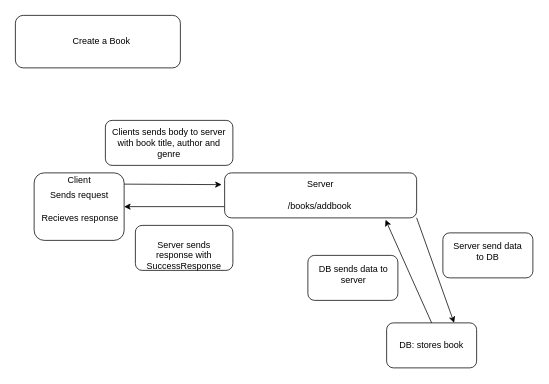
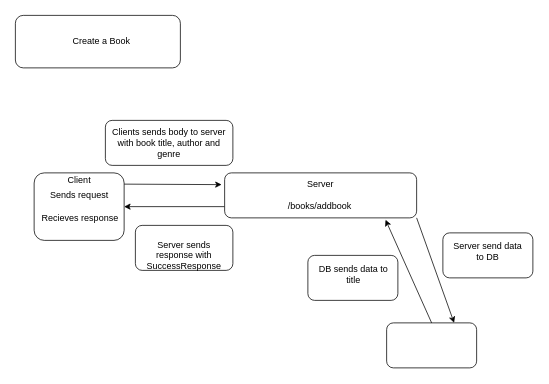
  <mxCell id="0" />
  <mxCell id="1" parent="0" />
  <mxCell id="2" value="" style="rounded=1;whiteSpace=wrap;html=1;" parent="1" vertex="1"><mxGeometry width="220" height="70" as="geometry" x="20" y="20" /></mxCell>
  <mxCell id="3" value="Create a Book" style="text;html=1;strokeColor=none;fillColor=none;align=center;verticalAlign=middle;whiteSpace=wrap;rounded=0;" parent="1" vertex="1"><mxGeometry x="50" y="40" width="170" height="30" as="geometry" /></mxCell>
  <mxCell id="4" style="edgeStyle=none;html=1;exitX=1;exitY=0.25;exitDx=0;exitDy=0;" parent="1" edge="1"><mxGeometry relative="1" as="geometry"><mxPoint x="295" y="245.667" as="targetPoint" /><mxPoint x="165" y="245" as="sourcePoint" /></mxGeometry></mxCell>
  <mxCell id="5" value="" style="rounded=1;whiteSpace=wrap;html=1;" parent="1" vertex="1"><mxGeometry x="45" y="230" width="120" height="90" as="geometry" /></mxCell>
  <mxCell id="6" value="Sends request" style="text;html=1;strokeColor=none;fillColor=none;align=center;verticalAlign=middle;whiteSpace=wrap;rounded=0;" parent="1" vertex="1"><mxGeometry x="57.5" y="250" width="95" height="20" as="geometry" /></mxCell>
  <mxCell id="7" style="edgeStyle=none;html=1;exitX=0;exitY=0.75;exitDx=0;exitDy=0;entryX=1;entryY=0.75;entryDx=0;entryDy=0;" parent="1" source="9" edge="1"><mxGeometry relative="1" as="geometry"><mxPoint x="165" y="275" as="targetPoint" /></mxGeometry></mxCell>
  <mxCell id="8" style="edgeStyle=none;html=1;exitX=1;exitY=1;exitDx=0;exitDy=0;entryX=0.75;entryY=0;entryDx=0;entryDy=0;" parent="1" source="9" target="12" edge="1"><mxGeometry relative="1" as="geometry" /></mxCell>
  <mxCell id="9" value="" style="rounded=1;whiteSpace=wrap;html=1;" parent="1" vertex="1"><mxGeometry x="299" y="230" width="256" height="60" as="geometry" /></mxCell>
  <mxCell id="10" value="/books/addbook" style="text;html=1;strokeColor=none;fillColor=none;align=center;verticalAlign=middle;whiteSpace=wrap;rounded=0;" parent="1" vertex="1"><mxGeometry x="396" y="260" width="60" height="30" as="geometry" /></mxCell>
  <mxCell id="11" style="edgeStyle=none;html=1;exitX=0.5;exitY=0;exitDx=0;exitDy=0;entryX=0.838;entryY=1.042;entryDx=0;entryDy=0;entryPerimeter=0;" parent="1" source="12" target="9" edge="1"><mxGeometry relative="1" as="geometry" /></mxCell>
  <mxCell id="12" value="" style="rounded=1;whiteSpace=wrap;html=1;" parent="1" vertex="1"><mxGeometry x="515" y="430" width="120" height="60" as="geometry" /></mxCell>
- <mxCell id="13" value="DB: stores book" style="text;html=1;strokeColor=none;fillColor=none;align=center;verticalAlign=middle;whiteSpace=wrap;rounded=0;" parent="1" vertex="1"><mxGeometry x="525" y="445" width="100" height="30" as="geometry" /></mxCell>
  <mxCell id="14" value="Client" style="text;html=1;strokeColor=none;fillColor=none;align=center;verticalAlign=middle;whiteSpace=wrap;rounded=0;" parent="1" vertex="1"><mxGeometry x="77.5" y="220" width="55" height="40" as="geometry" /></mxCell>
  <mxCell id="15" value="Server" style="text;html=1;strokeColor=none;fillColor=none;align=center;verticalAlign=middle;whiteSpace=wrap;rounded=0;" parent="1" vertex="1"><mxGeometry x="397" y="230" width="60" height="30" as="geometry" /></mxCell>
  <mxCell id="16" value="" style="rounded=1;whiteSpace=wrap;html=1;" parent="1" vertex="1"><mxGeometry x="140" y="160" width="170" height="60" as="geometry" /></mxCell>
  <mxCell id="17" value="Clients sends body to server with book title, author and genre" style="text;html=1;strokeColor=none;fillColor=none;align=center;verticalAlign=middle;whiteSpace=wrap;rounded=0;" parent="1" vertex="1"><mxGeometry x="145" y="175" width="160" height="30" as="geometry" /></mxCell>
  <mxCell id="18" value="" style="rounded=1;whiteSpace=wrap;html=1;" parent="1" vertex="1"><mxGeometry x="180" y="300" width="130" height="60" as="geometry" /></mxCell>
  <mxCell id="19" value="Server sends response with SuccessResponse" style="text;html=1;strokeColor=none;fillColor=none;align=center;verticalAlign=middle;whiteSpace=wrap;rounded=0;" parent="1" vertex="1"><mxGeometry x="200" y="325" width="90" height="30" as="geometry" /></mxCell>
  <mxCell id="20" value="Recieves response" style="text;html=1;strokeColor=none;fillColor=none;align=center;verticalAlign=middle;whiteSpace=wrap;rounded=0;" parent="1" vertex="1"><mxGeometry x="50" y="280" width="112.5" height="20" as="geometry" /></mxCell>
  <mxCell id="21" value="" style="rounded=1;whiteSpace=wrap;html=1;" parent="1" vertex="1"><mxGeometry x="590" y="310" width="120" height="60" as="geometry" /></mxCell>
  <mxCell id="22" value="Server send data to DB" style="text;html=1;strokeColor=none;fillColor=none;align=center;verticalAlign=middle;whiteSpace=wrap;rounded=0;" parent="1" vertex="1"><mxGeometry x="600" y="320" width="100" height="30" as="geometry" /></mxCell>
  <mxCell id="23" value="" style="rounded=1;whiteSpace=wrap;html=1;" parent="1" vertex="1"><mxGeometry x="410" y="340" width="120" height="60" as="geometry" /></mxCell>
- <mxCell id="24" value="DB sends data to server" style="text;html=1;strokeColor=none;fillColor=none;align=center;verticalAlign=middle;whiteSpace=wrap;rounded=0;" parent="1" vertex="1"><mxGeometry x="420.5" y="350" width="100" height="30" as="geometry" /></mxCell>
+ <mxCell id="24" value="DB sends data to title" style="text;html=1;strokeColor=none;fillColor=none;align=center;verticalAlign=middle;whiteSpace=wrap;rounded=0;" parent="1" vertex="1"><mxGeometry x="420.5" y="350" width="100" height="30" as="geometry" /></mxCell>
